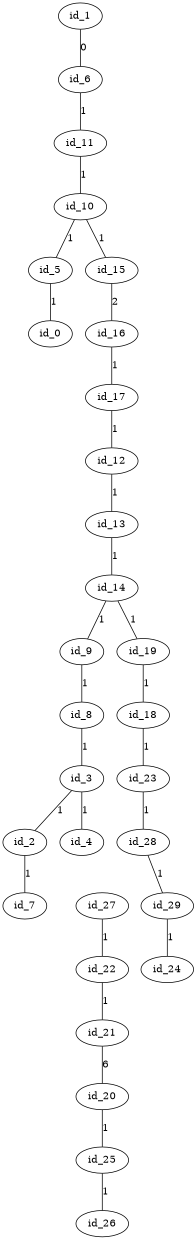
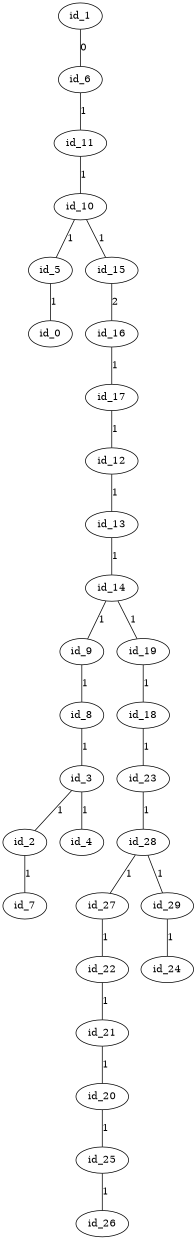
  graph {
    id_1
    id_6
    id_11
    id_2
    id_7
    id_3
    id_4
    id_5
    id_0
    id_10
    id_8
    id_9
    id_15
    id_16
    id_12
    id_13
    id_14
    id_19
    id_18
    id_17
    id_23
    id_28
    id_20
    id_25
    id_26
    id_21
    id_22
    id_27
    id_29
    id_24
    id_1 -- id_6 [label=0]
    id_6 -- id_11 [label=1]
    id_11 -- id_10 [label=1]
    id_2 -- id_7 [label=1]
    id_3 -- id_2 [label=1]
    id_3 -- id_4 [label=1]
    id_5 -- id_0 [label=1]
    id_10 -- id_5 [label=1]
    id_10 -- id_15 [label=1]
    id_8 -- id_3 [label=1]
    id_9 -- id_8 [label=1]
    id_15 -- id_16 [label=2]
    id_16 -- id_17 [label=1]
    id_12 -- id_13 [label=1]
    id_13 -- id_14 [label=1]
    id_14 -- id_9 [label=1]
    id_14 -- id_19 [label=1]
    id_19 -- id_18 [label=1]
    id_18 -- id_23 [label=1]
    id_17 -- id_12 [label=1]
    id_23 -- id_28 [label=1]
+   id_28 -- id_27 [label=1]
    id_28 -- id_29 [label=1]
    id_20 -- id_25 [label=1]
    id_25 -- id_26 [label=1]
-   id_21 -- id_20 [label=6]
+   id_21 -- id_20 [label=1]
    id_22 -- id_21 [label=1]
    id_27 -- id_22 [label=1]
    id_29 -- id_24 [label=1]
  }
